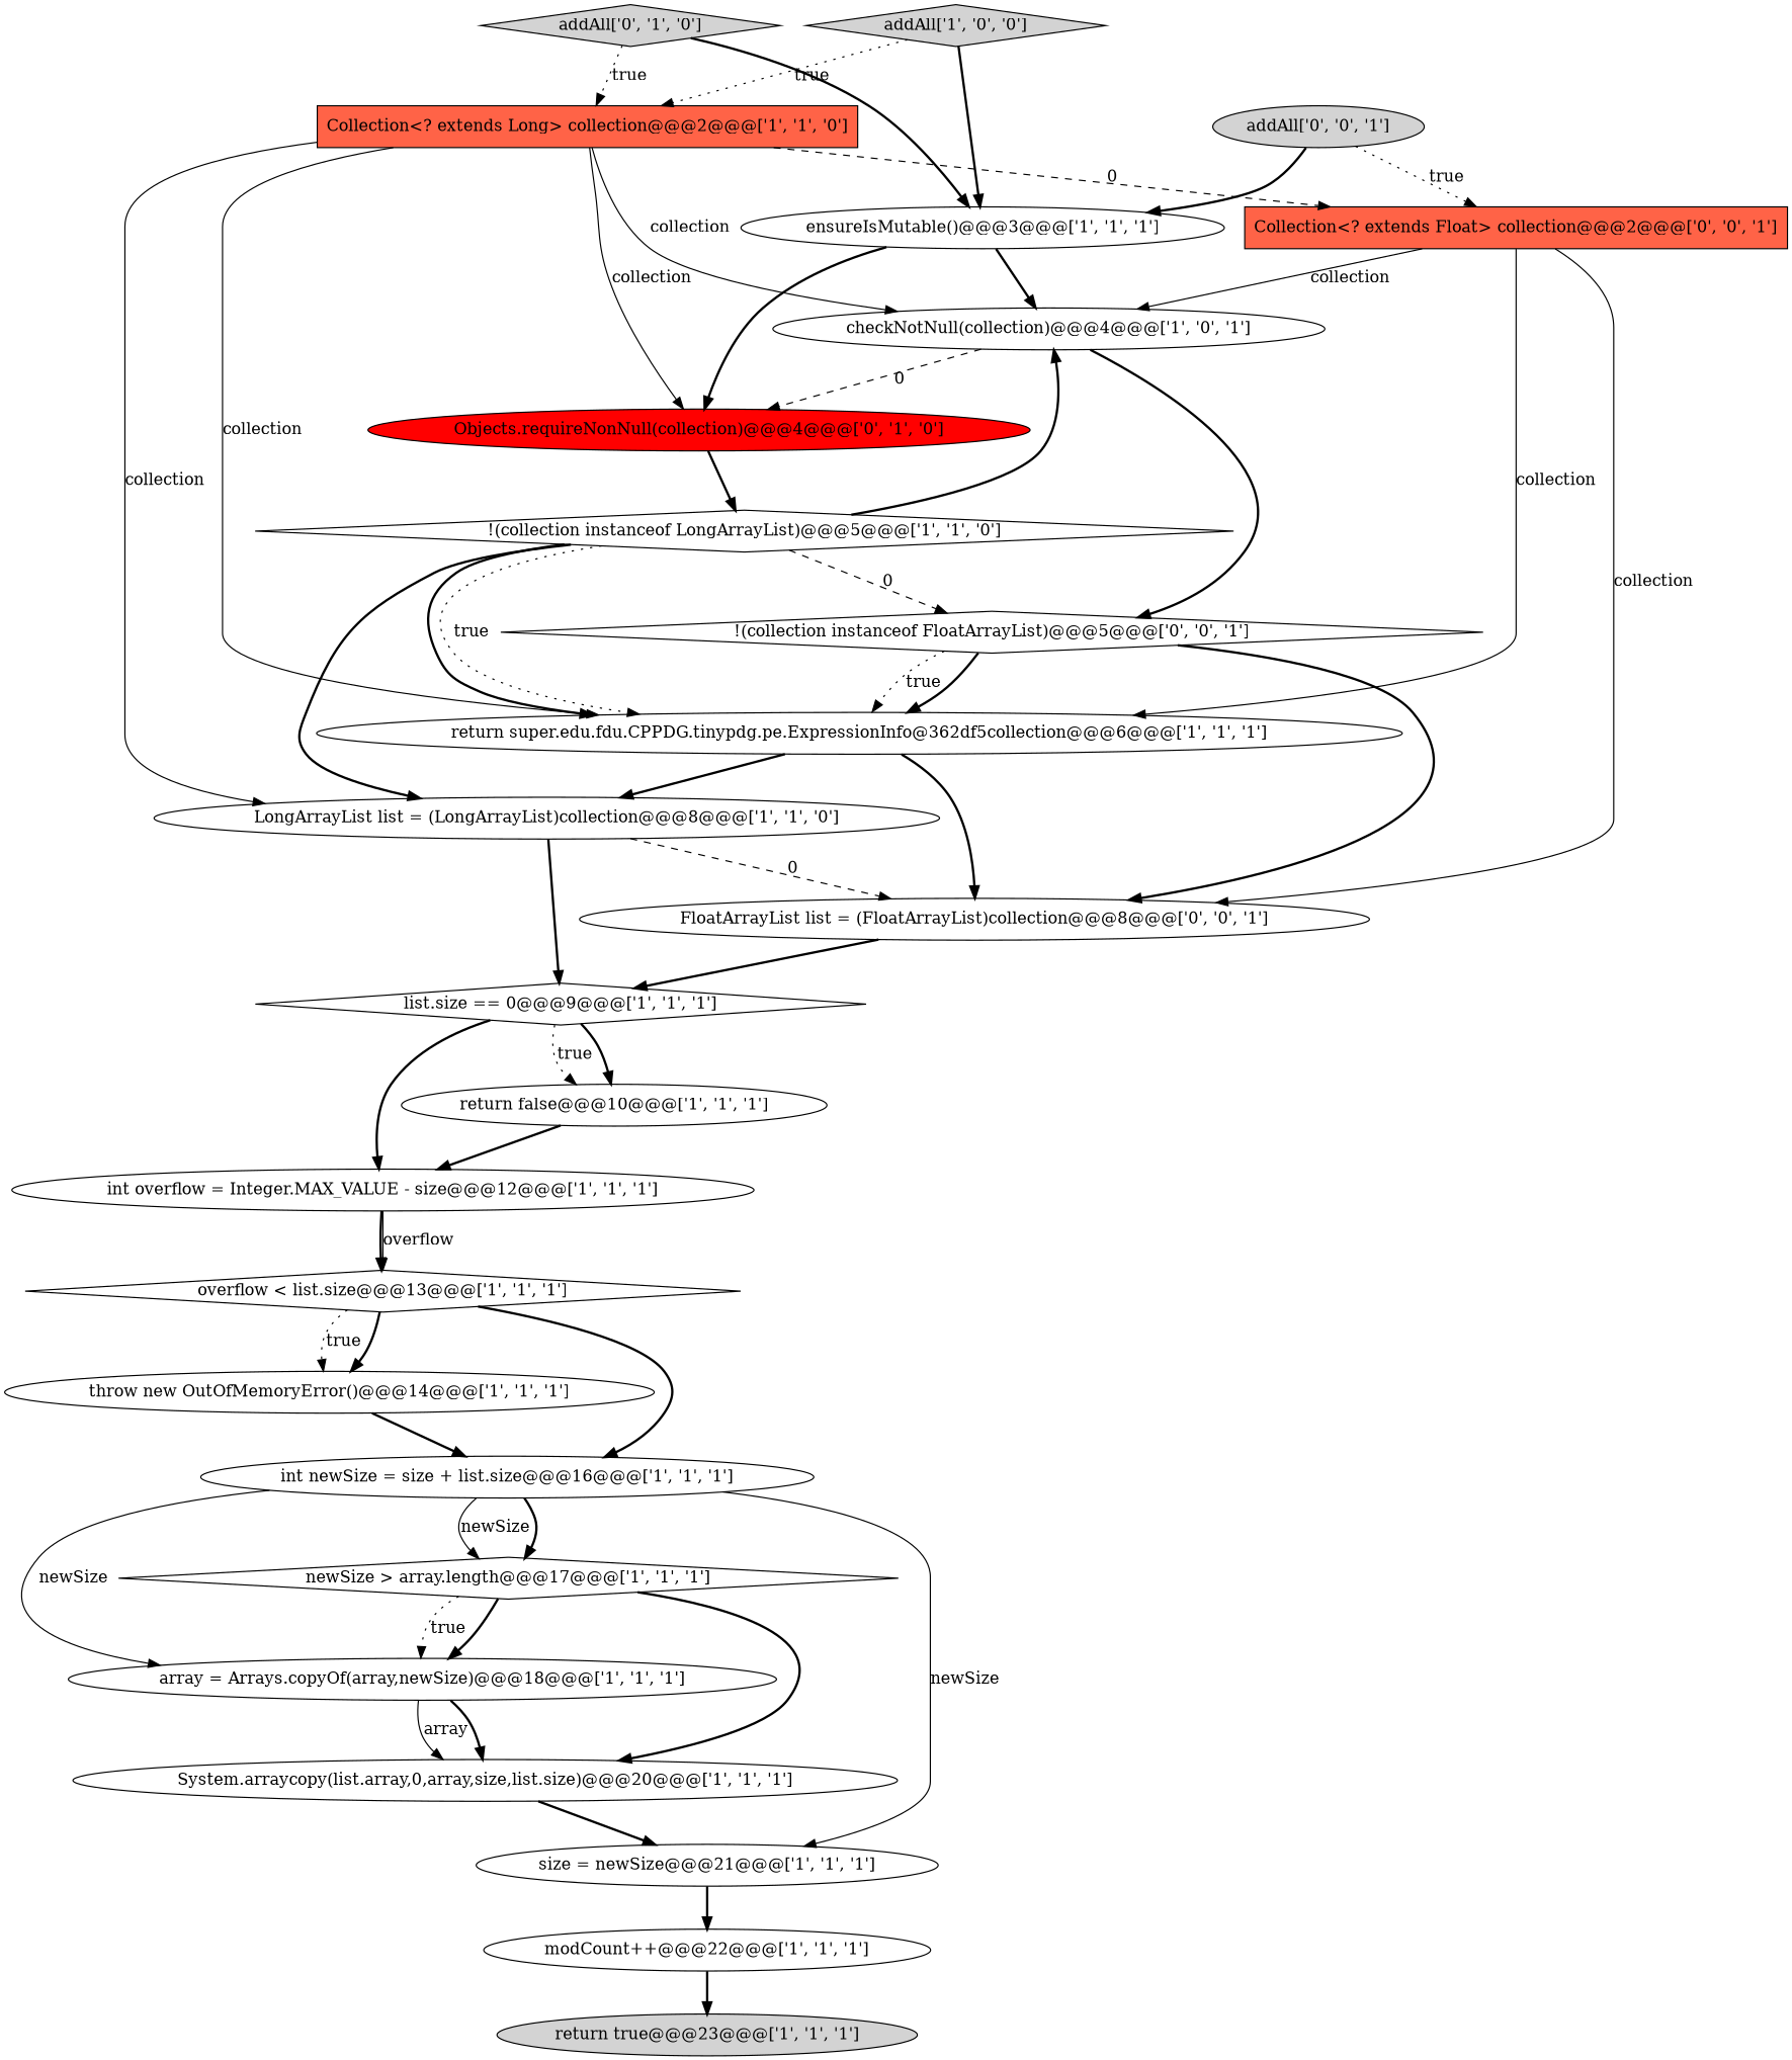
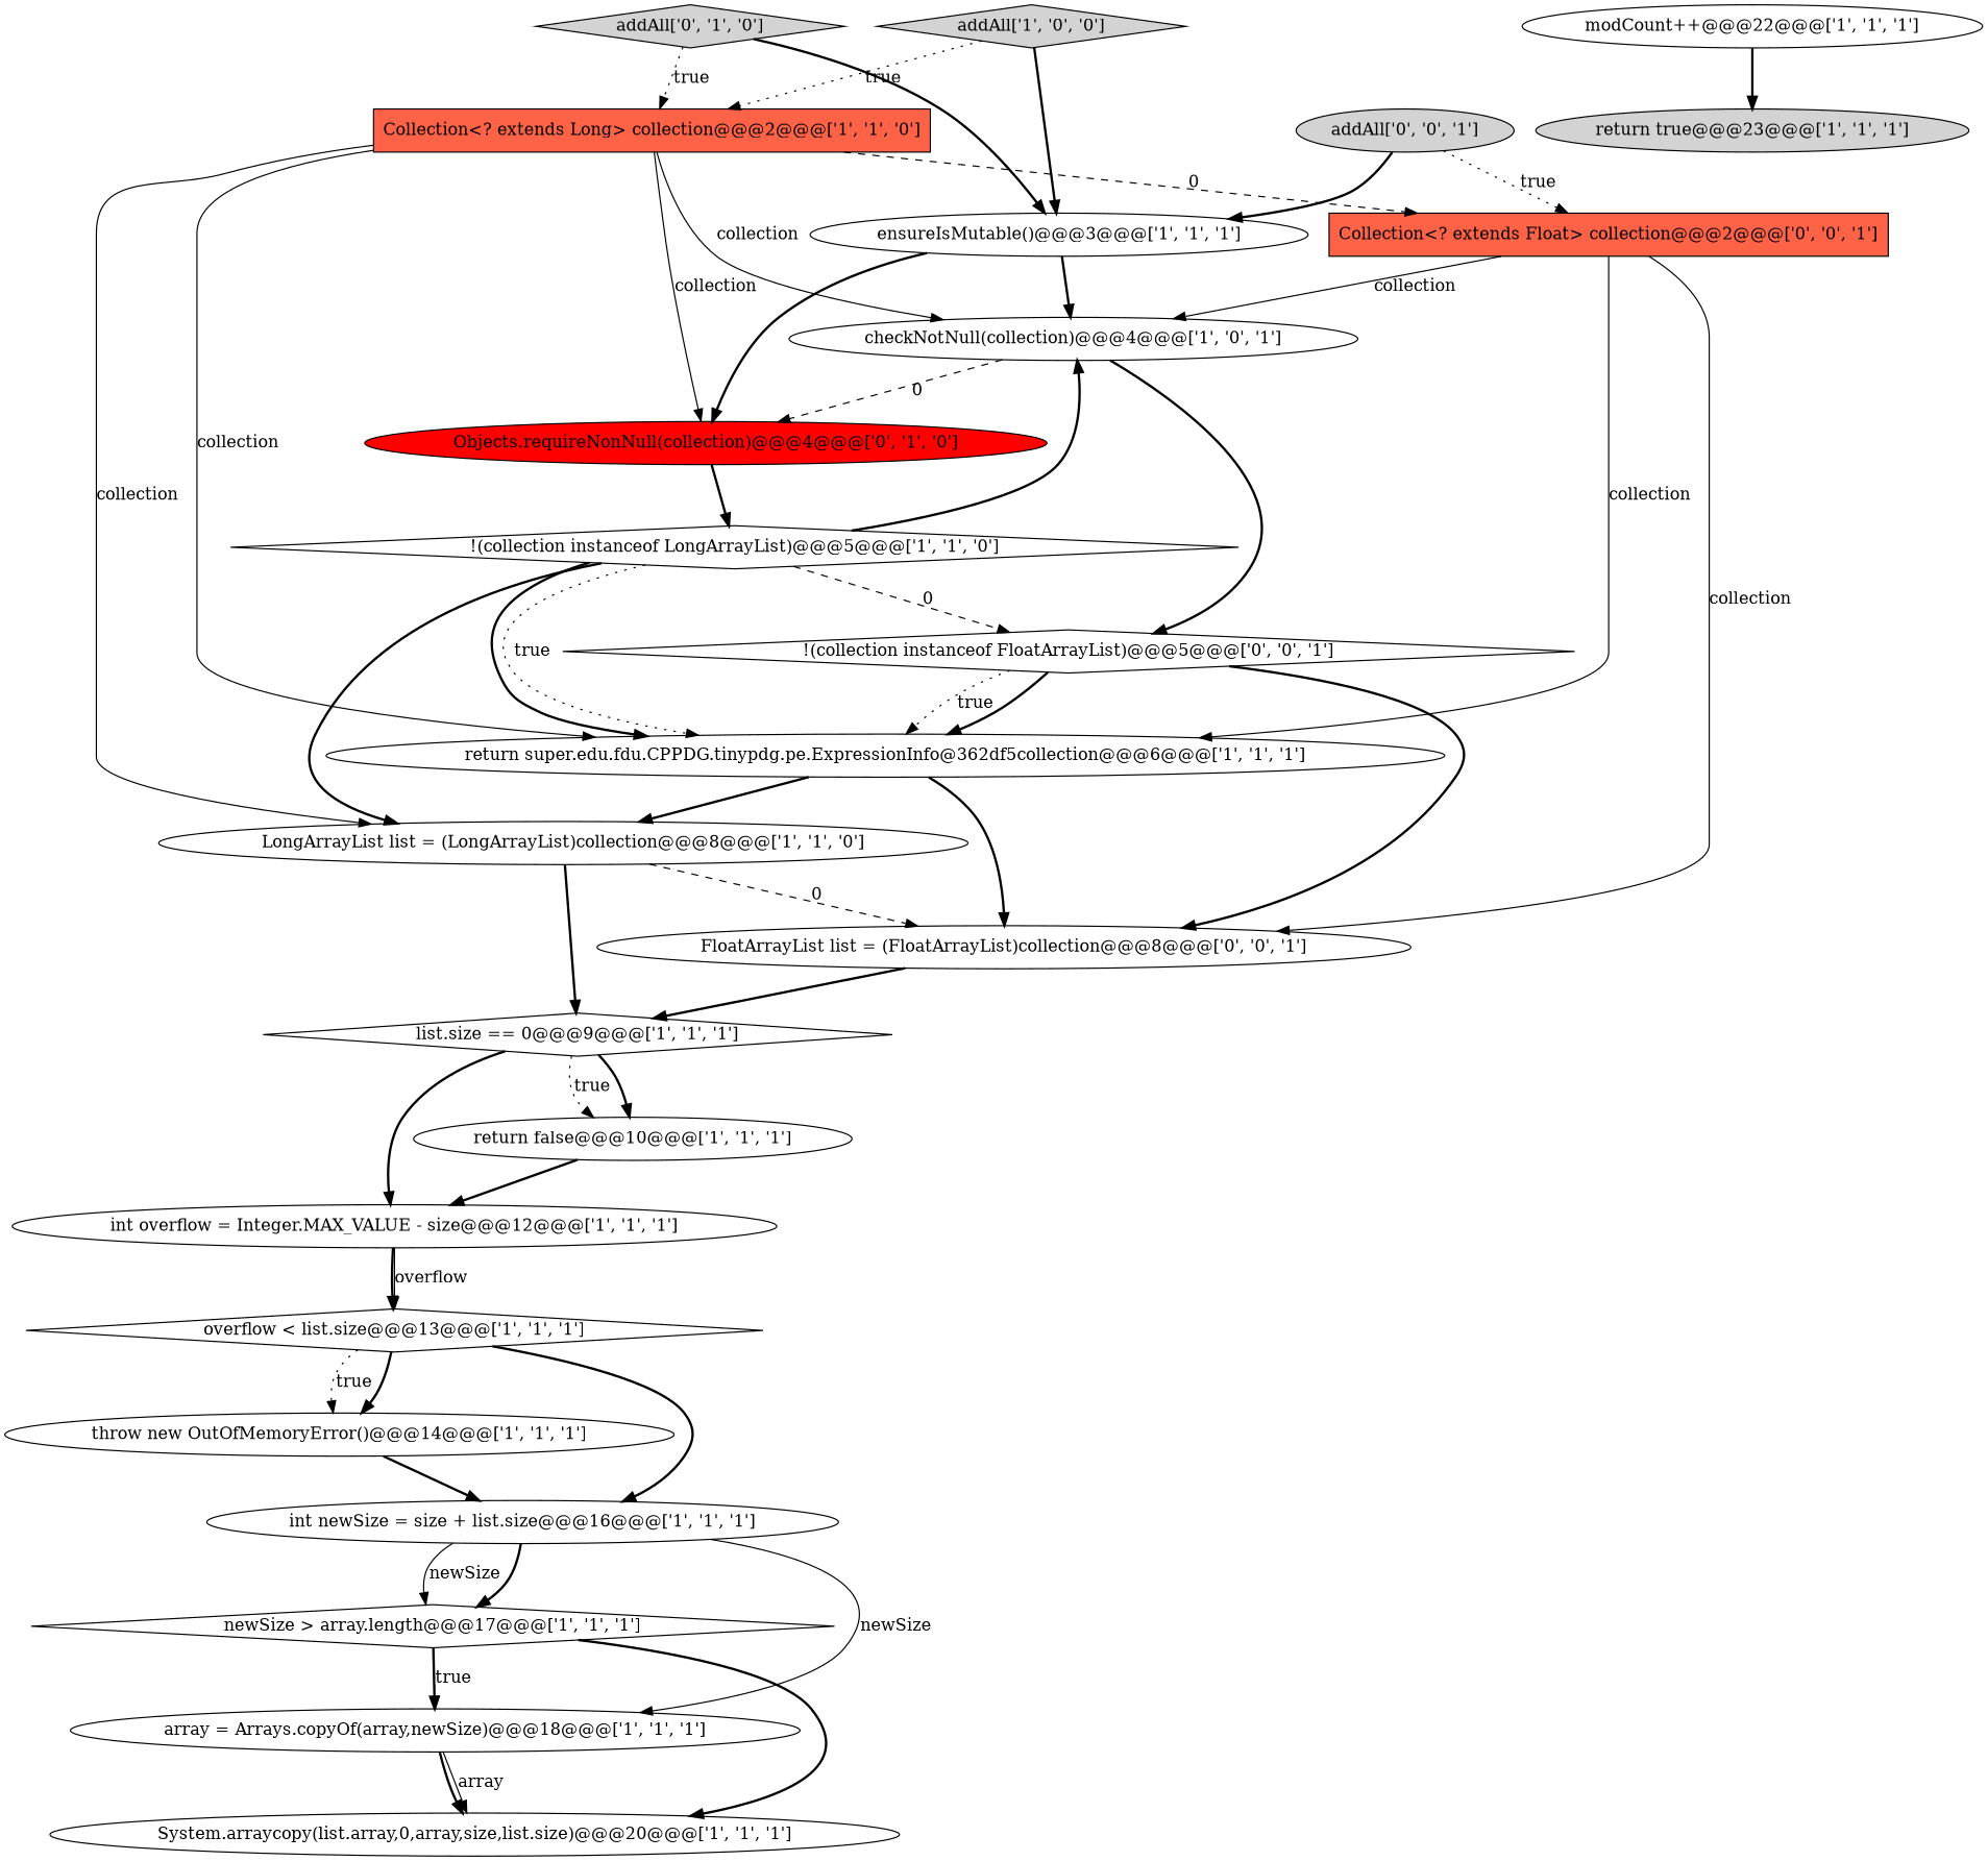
  digraph {
    node [fillcolor=white shape=ellipse style=filled]
    edge [style=bold]
    n1 [label="newSize > array.length@@@17@@@['1', '1', '1']" shape=diamond]
    n2 [label="System.arraycopy(list.array,0,array,size,list.size)@@@20@@@['1', '1', '1']"]
    n3 [label="array = Arrays.copyOf(array,newSize)@@@18@@@['1', '1', '1']"]
-   n4 [label="size = newSize@@@21@@@['1', '1', '1']"]
    n5 [label="overflow < list.size@@@13@@@['1', '1', '1']" shape=diamond]
    n6 [label="throw new OutOfMemoryError()@@@14@@@['1', '1', '1']"]
    n7 [label="int newSize = size + list.size@@@16@@@['1', '1', '1']"]
    n8 [fillcolor=lightgray label="addAll['0', '0', '1']"]
    n9 [fillcolor=tomato label="Collection<? extends Float> collection@@@2@@@['0', '0', '1']" shape=box]
    n10 [label="ensureIsMutable()@@@3@@@['1', '1', '1']"]
    n11 [label="FloatArrayList list = (FloatArrayList)collection@@@8@@@['0', '0', '1']"]
    n12 [label="return super.edu.fdu.CPPDG.tinypdg.pe.ExpressionInfo@362df5collection@@@6@@@['1', '1', '1']"]
    n13 [label="checkNotNull(collection)@@@4@@@['1', '0', '1']"]
    n14 [fillcolor=red label="Objects.requireNonNull(collection)@@@4@@@['0', '1', '0']"]
    n15 [label="LongArrayList list = (LongArrayList)collection@@@8@@@['1', '1', '0']"]
    n16 [label="list.size == 0@@@9@@@['1', '1', '1']" shape=diamond]
    n17 [label="int overflow = Integer.MAX_VALUE - size@@@12@@@['1', '1', '1']"]
    n18 [label="return false@@@10@@@['1', '1', '1']"]
    n19 [label="modCount++@@@22@@@['1', '1', '1']"]
    n20 [fillcolor=lightgray label="return true@@@23@@@['1', '1', '1']"]
    n21 [label="!(collection instanceof FloatArrayList)@@@5@@@['0', '0', '1']" shape=diamond]
    n22 [fillcolor=lightgray label="addAll['0', '1', '0']" shape=diamond]
    n23 [fillcolor=tomato label="Collection<? extends Long> collection@@@2@@@['1', '1', '0']" shape=box]
    n24 [label="!(collection instanceof LongArrayList)@@@5@@@['1', '1', '0']" shape=diamond]
    n25 [fillcolor=lightgray label="addAll['1', '0', '0']" shape=diamond]
    n1 -> n2
    n1 -> n3
    n1 -> n3 [label=true style=dotted]
-   n2 -> n4
    n3 -> n2 [label=array style=solid]
    n3 -> n2
-   n4 -> n19
    n5 -> n6
    n5 -> n6 [label=true style=dotted]
    n5 -> n7
    n6 -> n7
    n7 -> n1
    n7 -> n1 [label=newSize style=solid]
    n7 -> n3 [label=newSize style=solid]
-   n7 -> n4 [label=newSize style=solid]
    n8 -> n9 [label=true style=dotted]
    n8 -> n10
    n9 -> n11 [label=collection style=solid]
    n9 -> n12 [label=collection style=solid]
    n9 -> n13 [label=collection style=solid]
    n10 -> n13
    n10 -> n14
    n11 -> n16
    n12 -> n11
    n12 -> n15
    n13 -> n14 [label=0 style=dashed]
    n13 -> n21
    n14 -> n24
    n15 -> n11 [label=0 style=dashed]
    n15 -> n16
    n16 -> n17
    n16 -> n18
    n16 -> n18 [label=true style=dotted]
    n17 -> n5
    n17 -> n5 [label=overflow style=solid]
    n18 -> n17
    n19 -> n20
    n21 -> n11
    n21 -> n12 [label=true style=dotted]
    n21 -> n12
    n22 -> n10
    n22 -> n23 [label=true style=dotted]
    n23 -> n9 [label=0 style=dashed]
    n23 -> n12 [label=collection style=solid]
    n23 -> n13 [label=collection style=solid]
    n23 -> n14 [label=collection style=solid]
    n23 -> n15 [label=collection style=solid]
    n24 -> n12 [label=true style=dotted]
    n24 -> n12
    n24 -> n13
    n24 -> n15
    n24 -> n21 [label=0 style=dashed]
    n25 -> n10
    n25 -> n23 [label=true style=dotted]
  }
